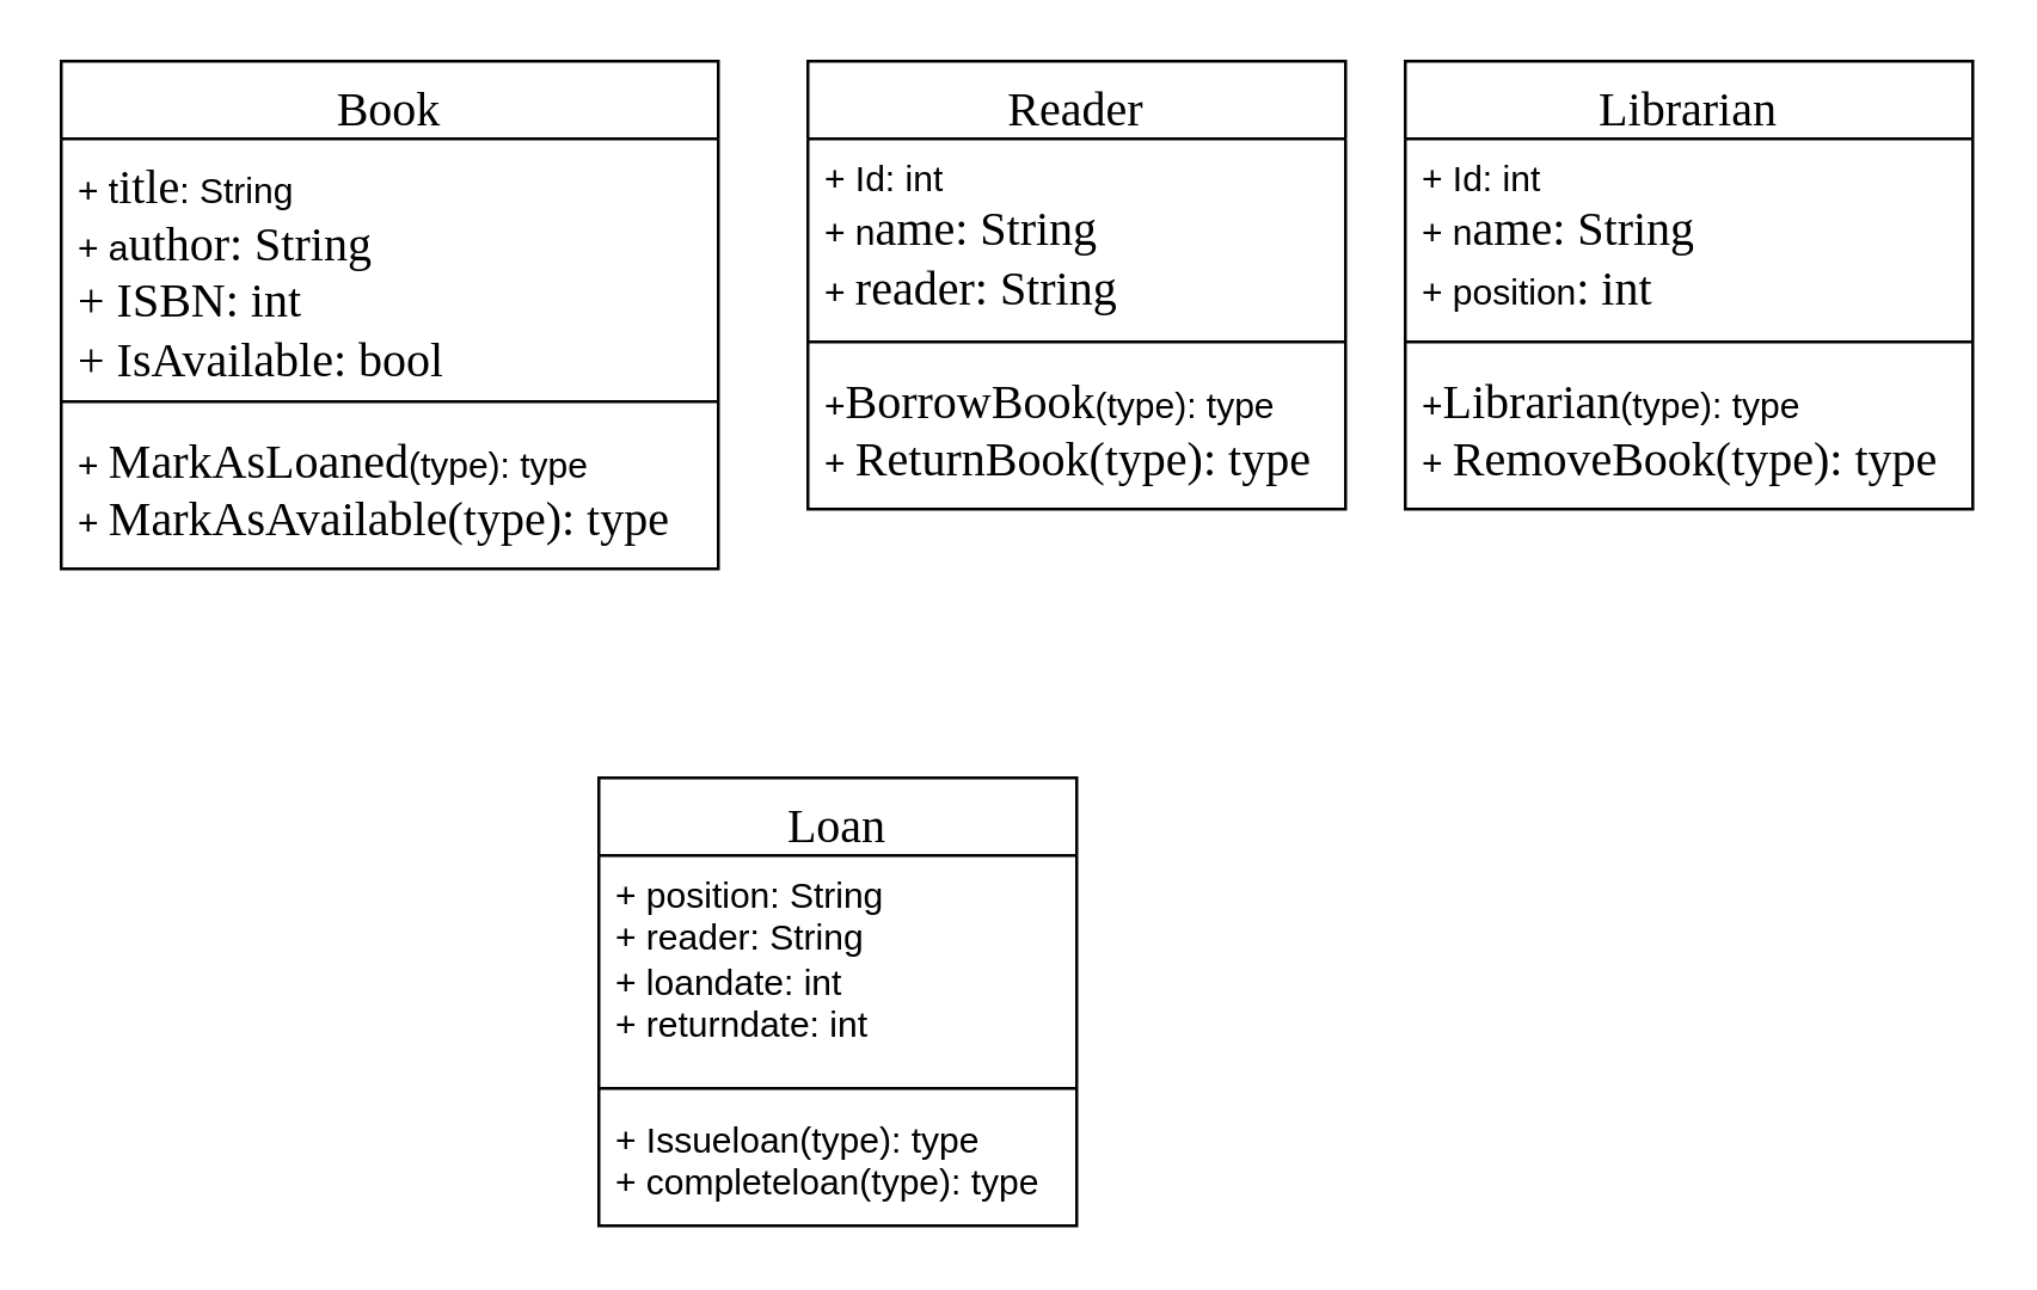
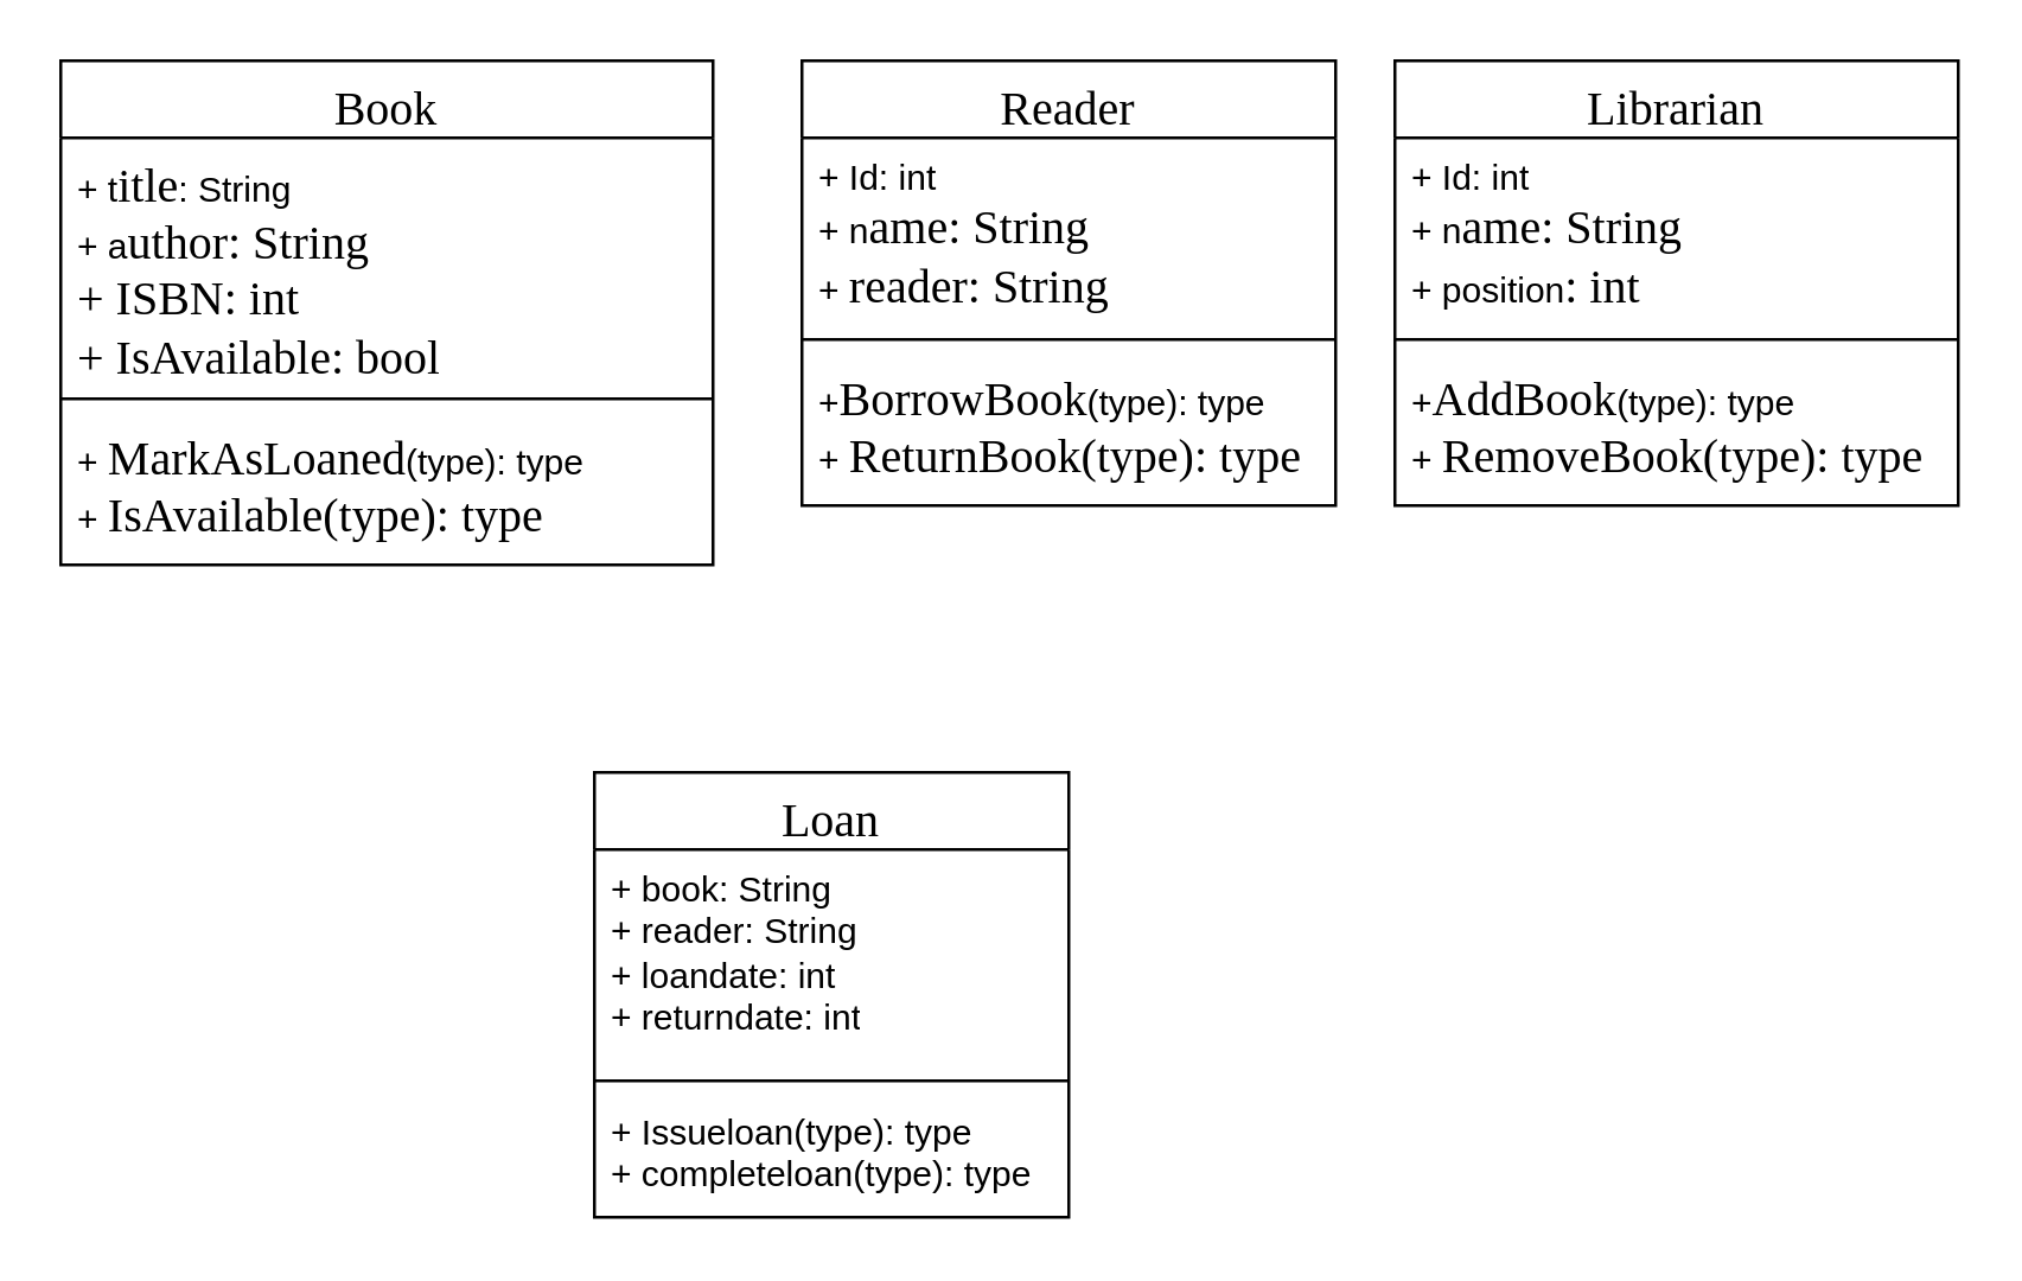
  <mxCell id="0" value="" />
  <mxCell id="1" parent="0" />
  <mxCell id="2" value="&lt;span style=&quot;font-family: &amp;quot;Times New Roman&amp;quot;; font-size: medium; font-weight: 400; text-align: start;&quot;&gt;Book&lt;/span&gt;" style="swimlane;fontStyle=1;align=center;verticalAlign=top;childLayout=stackLayout;horizontal=1;startSize=26;horizontalStack=0;resizeParent=1;resizeParentMax=0;resizeLast=0;collapsible=1;marginBottom=0;whiteSpace=wrap;html=1;" parent="1" vertex="1"><mxGeometry x="20" y="20" width="220" height="170" as="geometry" /></mxCell>
  <mxCell id="3" value="+ t&lt;span style=&quot;font-family: &amp;quot;Times New Roman&amp;quot;; font-size: medium;&quot;&gt;itle&lt;/span&gt;: String&lt;div&gt;+ a&lt;span style=&quot;font-family: &amp;quot;Times New Roman&amp;quot;; font-size: medium; background-color: initial;&quot;&gt;uthor: String&lt;/span&gt;&lt;/div&gt;&lt;div&gt;&lt;font size=&quot;3&quot; face=&quot;Times New Roman&quot;&gt;+&amp;nbsp;&lt;/font&gt;&lt;span style=&quot;font-family: &amp;quot;Times New Roman&amp;quot;; font-size: medium; background-color: initial;&quot;&gt;ISBN: int&lt;/span&gt;&lt;/div&gt;&lt;div&gt;&lt;span style=&quot;font-family: &amp;quot;Times New Roman&amp;quot;; font-size: medium; background-color: initial;&quot;&gt;+&amp;nbsp;&lt;/span&gt;&lt;span style=&quot;font-family: &amp;quot;Times New Roman&amp;quot;; font-size: medium; background-color: initial;&quot;&gt;IsAvailable: bool&lt;/span&gt;&lt;/div&gt;" style="text;strokeColor=none;fillColor=none;align=left;verticalAlign=top;spacingLeft=4;spacingRight=4;overflow=hidden;rotatable=0;points=[[0,0.5],[1,0.5]];portConstraint=eastwest;whiteSpace=wrap;html=1;" parent="2" vertex="1"><mxGeometry y="26" width="220" height="84" as="geometry" /></mxCell>
  <mxCell id="4" value="" style="line;strokeWidth=1;fillColor=none;align=left;verticalAlign=middle;spacingTop=-1;spacingLeft=3;spacingRight=3;rotatable=0;labelPosition=right;points=[];portConstraint=eastwest;strokeColor=inherit;" parent="2" vertex="1"><mxGeometry y="110" width="220" height="8" as="geometry" /></mxCell>
- <mxCell id="5" value="+&amp;nbsp;&lt;span style=&quot;font-family: &amp;quot;Times New Roman&amp;quot;; font-size: medium;&quot;&gt;MarkAsLoaned&lt;/span&gt;(type): type&lt;div&gt;+&amp;nbsp;&lt;span style=&quot;font-family: &amp;quot;Times New Roman&amp;quot;; font-size: medium; background-color: initial;&quot;&gt;MarkAsAvailable(type): type&lt;/span&gt;&lt;/div&gt;" style="text;strokeColor=none;fillColor=none;align=left;verticalAlign=top;spacingLeft=4;spacingRight=4;overflow=hidden;rotatable=0;points=[[0,0.5],[1,0.5]];portConstraint=eastwest;whiteSpace=wrap;html=1;" parent="2" vertex="1"><mxGeometry y="118" width="220" height="52" as="geometry" /></mxCell>
+ <mxCell id="5" value="+&amp;nbsp;&lt;span style=&quot;font-family: &amp;quot;Times New Roman&amp;quot;; font-size: medium;&quot;&gt;MarkAsLoaned&lt;/span&gt;(type): type&lt;div&gt;+&amp;nbsp;&lt;span style=&quot;font-family: &amp;quot;Times New Roman&amp;quot;; font-size: medium; background-color: initial;&quot;&gt;IsAvailable(type): type&lt;/span&gt;&lt;/div&gt;" style="text;strokeColor=none;fillColor=none;align=left;verticalAlign=top;spacingLeft=4;spacingRight=4;overflow=hidden;rotatable=0;points=[[0,0.5],[1,0.5]];portConstraint=eastwest;whiteSpace=wrap;html=1;" parent="2" vertex="1"><mxGeometry y="118" width="220" height="52" as="geometry" /></mxCell>
  <mxCell id="6" value="&lt;span style=&quot;font-family: &amp;quot;Times New Roman&amp;quot;; font-size: medium; font-weight: 400; text-align: start;&quot;&gt;Reader&lt;/span&gt;" style="swimlane;fontStyle=1;align=center;verticalAlign=top;childLayout=stackLayout;horizontal=1;startSize=26;horizontalStack=0;resizeParent=1;resizeParentMax=0;resizeLast=0;collapsible=1;marginBottom=0;whiteSpace=wrap;html=1;" parent="1" vertex="1"><mxGeometry x="270" y="20" width="180" height="150" as="geometry" /></mxCell>
  <mxCell id="7" value="+ Id: int&lt;div&gt;+ n&lt;span style=&quot;font-family: &amp;quot;Times New Roman&amp;quot;; font-size: medium;&quot;&gt;ame&lt;/span&gt;&lt;span style=&quot;font-family: &amp;quot;Times New Roman&amp;quot;; font-size: medium; background-color: initial;&quot;&gt;: String&lt;/span&gt;&lt;/div&gt;&lt;div&gt;+ &lt;font size=&quot;3&quot; face=&quot;Times New Roman&quot;&gt;reader: String&lt;/font&gt;&lt;br&gt;&lt;/div&gt;" style="text;strokeColor=none;fillColor=none;align=left;verticalAlign=top;spacingLeft=4;spacingRight=4;overflow=hidden;rotatable=0;points=[[0,0.5],[1,0.5]];portConstraint=eastwest;whiteSpace=wrap;html=1;" parent="6" vertex="1"><mxGeometry y="26" width="180" height="64" as="geometry" /></mxCell>
  <mxCell id="8" value="" style="line;strokeWidth=1;fillColor=none;align=left;verticalAlign=middle;spacingTop=-1;spacingLeft=3;spacingRight=3;rotatable=0;labelPosition=right;points=[];portConstraint=eastwest;strokeColor=inherit;" parent="6" vertex="1"><mxGeometry y="90" width="180" height="8" as="geometry" /></mxCell>
  <mxCell id="9" value="+&lt;span style=&quot;font-family: &amp;quot;Times New Roman&amp;quot;; font-size: medium;&quot;&gt;BorrowBook&lt;/span&gt;(type): type&lt;div&gt;+&amp;nbsp;&lt;span style=&quot;font-family: &amp;quot;Times New Roman&amp;quot;; font-size: medium;&quot;&gt;ReturnBook&lt;/span&gt;&lt;span style=&quot;font-family: &amp;quot;Times New Roman&amp;quot;; font-size: medium; background-color: initial;&quot;&gt;(type): type&lt;/span&gt;&lt;/div&gt;" style="text;strokeColor=none;fillColor=none;align=left;verticalAlign=top;spacingLeft=4;spacingRight=4;overflow=hidden;rotatable=0;points=[[0,0.5],[1,0.5]];portConstraint=eastwest;whiteSpace=wrap;html=1;" parent="6" vertex="1"><mxGeometry y="98" width="180" height="52" as="geometry" /></mxCell>
  <mxCell id="10" value="&lt;span style=&quot;font-family: &amp;quot;Times New Roman&amp;quot;; font-size: medium; font-weight: 400; text-align: start;&quot;&gt;Librarian&lt;/span&gt;" style="swimlane;fontStyle=1;align=center;verticalAlign=top;childLayout=stackLayout;horizontal=1;startSize=26;horizontalStack=0;resizeParent=1;resizeParentMax=0;resizeLast=0;collapsible=1;marginBottom=0;whiteSpace=wrap;html=1;" parent="1" vertex="1"><mxGeometry x="470" y="20" width="190" height="150" as="geometry" /></mxCell>
  <mxCell id="11" value="+ Id: int&lt;div&gt;+ n&lt;span style=&quot;font-family: &amp;quot;Times New Roman&amp;quot;; font-size: medium;&quot;&gt;ame&lt;/span&gt;&lt;span style=&quot;font-family: &amp;quot;Times New Roman&amp;quot;; font-size: medium; background-color: initial;&quot;&gt;: String&lt;/span&gt;&lt;/div&gt;&lt;div&gt;+ position&lt;span style=&quot;font-family: &amp;quot;Times New Roman&amp;quot;; font-size: medium; background-color: initial;&quot;&gt;: int&lt;/span&gt;&lt;/div&gt;" style="text;strokeColor=none;fillColor=none;align=left;verticalAlign=top;spacingLeft=4;spacingRight=4;overflow=hidden;rotatable=0;points=[[0,0.5],[1,0.5]];portConstraint=eastwest;whiteSpace=wrap;html=1;" parent="10" vertex="1"><mxGeometry y="26" width="190" height="64" as="geometry" /></mxCell>
  <mxCell id="12" value="" style="line;strokeWidth=1;fillColor=none;align=left;verticalAlign=middle;spacingTop=-1;spacingLeft=3;spacingRight=3;rotatable=0;labelPosition=right;points=[];portConstraint=eastwest;strokeColor=inherit;" parent="10" vertex="1"><mxGeometry y="90" width="190" height="8" as="geometry" /></mxCell>
- <mxCell id="13" value="+&lt;span style=&quot;font-family: &amp;quot;Times New Roman&amp;quot;; font-size: medium;&quot;&gt;Librarian&lt;/span&gt;(type): type&lt;div&gt;+&amp;nbsp;&lt;span style=&quot;font-family: &amp;quot;Times New Roman&amp;quot;; font-size: medium;&quot;&gt;RemoveBook(&lt;/span&gt;&lt;span style=&quot;font-family: &amp;quot;Times New Roman&amp;quot;; font-size: medium; background-color: initial;&quot;&gt;type): type&lt;/span&gt;&lt;/div&gt;" style="text;strokeColor=none;fillColor=none;align=left;verticalAlign=top;spacingLeft=4;spacingRight=4;overflow=hidden;rotatable=0;points=[[0,0.5],[1,0.5]];portConstraint=eastwest;whiteSpace=wrap;html=1;" parent="10" vertex="1"><mxGeometry y="98" width="190" height="52" as="geometry" /></mxCell>
+ <mxCell id="13" value="+&lt;span style=&quot;font-family: &amp;quot;Times New Roman&amp;quot;; font-size: medium;&quot;&gt;AddBook&lt;/span&gt;(type): type&lt;div&gt;+&amp;nbsp;&lt;span style=&quot;font-family: &amp;quot;Times New Roman&amp;quot;; font-size: medium;&quot;&gt;RemoveBook(&lt;/span&gt;&lt;span style=&quot;font-family: &amp;quot;Times New Roman&amp;quot;; font-size: medium; background-color: initial;&quot;&gt;type): type&lt;/span&gt;&lt;/div&gt;" style="text;strokeColor=none;fillColor=none;align=left;verticalAlign=top;spacingLeft=4;spacingRight=4;overflow=hidden;rotatable=0;points=[[0,0.5],[1,0.5]];portConstraint=eastwest;whiteSpace=wrap;html=1;" parent="10" vertex="1"><mxGeometry y="98" width="190" height="52" as="geometry" /></mxCell>
  <mxCell id="14" value="&lt;span style=&quot;font-family: &amp;quot;Times New Roman&amp;quot;; font-size: medium; font-weight: 400; text-align: start;&quot;&gt;Loan&lt;/span&gt;" style="swimlane;fontStyle=1;align=center;verticalAlign=top;childLayout=stackLayout;horizontal=1;startSize=26;horizontalStack=0;resizeParent=1;resizeParentMax=0;resizeLast=0;collapsible=1;marginBottom=0;whiteSpace=wrap;html=1;" parent="1" vertex="1"><mxGeometry x="200" y="260" width="160" height="150" as="geometry" /></mxCell>
- <mxCell id="15" value="+ position: String&lt;div&gt;+ reader: String&lt;br&gt;&lt;/div&gt;&lt;div&gt;+ loandate: int&lt;br&gt;&lt;/div&gt;&lt;div&gt;+ returndate: int&lt;br&gt;&lt;/div&gt;&lt;div&gt;&lt;br&gt;&lt;/div&gt;" style="text;strokeColor=none;fillColor=none;align=left;verticalAlign=top;spacingLeft=4;spacingRight=4;overflow=hidden;rotatable=0;points=[[0,0.5],[1,0.5]];portConstraint=eastwest;whiteSpace=wrap;html=1;" parent="14" vertex="1"><mxGeometry y="26" width="160" height="74" as="geometry" /></mxCell>
+ <mxCell id="15" value="+ book: String&lt;div&gt;+ reader: String&lt;br&gt;&lt;/div&gt;&lt;div&gt;+ loandate: int&lt;br&gt;&lt;/div&gt;&lt;div&gt;+ returndate: int&lt;br&gt;&lt;/div&gt;&lt;div&gt;&lt;br&gt;&lt;/div&gt;" style="text;strokeColor=none;fillColor=none;align=left;verticalAlign=top;spacingLeft=4;spacingRight=4;overflow=hidden;rotatable=0;points=[[0,0.5],[1,0.5]];portConstraint=eastwest;whiteSpace=wrap;html=1;" parent="14" vertex="1"><mxGeometry y="26" width="160" height="74" as="geometry" /></mxCell>
  <mxCell id="16" value="" style="line;strokeWidth=1;fillColor=none;align=left;verticalAlign=middle;spacingTop=-1;spacingLeft=3;spacingRight=3;rotatable=0;labelPosition=right;points=[];portConstraint=eastwest;strokeColor=inherit;" parent="14" vertex="1"><mxGeometry y="100" width="160" height="8" as="geometry" /></mxCell>
  <mxCell id="17" value="+ Issueloan(type): type&lt;div&gt;+ completeloan(type): type&lt;br&gt;&lt;/div&gt;" style="text;strokeColor=none;fillColor=none;align=left;verticalAlign=top;spacingLeft=4;spacingRight=4;overflow=hidden;rotatable=0;points=[[0,0.5],[1,0.5]];portConstraint=eastwest;whiteSpace=wrap;html=1;" parent="14" vertex="1"><mxGeometry y="108" width="160" height="42" as="geometry" /></mxCell>
